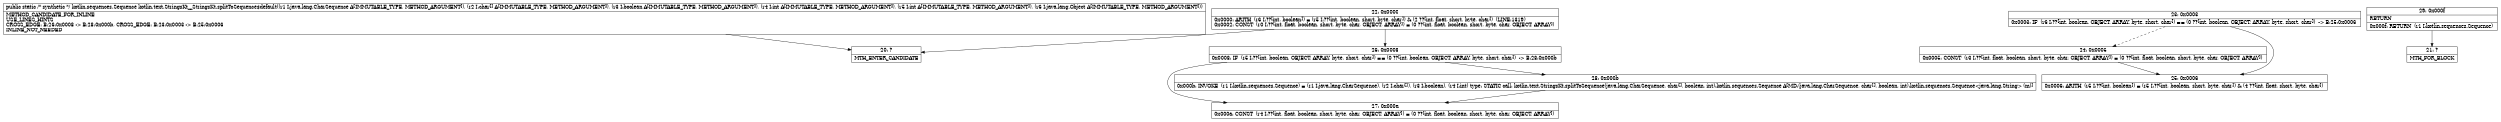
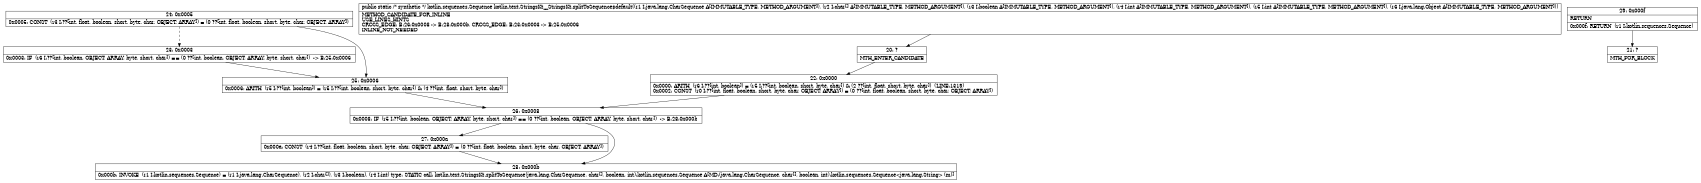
  digraph {
    node [shape=record]
    n1 [label="{20\:\ ?|MTH_ENTER_CANDIDATE\l}"]
    n2 [label="{22\:\ 0x0000|0x0000: ARITH  (r6 I:??[int, boolean]) = (r5 I:??[int, boolean, short, byte, char]) & (2 ??[int, float, short, byte, char])  (LINE:1319)\l0x0002: CONST  (r0 I:??[int, float, boolean, short, byte, char, OBJECT, ARRAY]) = (0 ??[int, float, boolean, short, byte, char, OBJECT, ARRAY]) \l}"]
    n3 [label="{26\:\ 0x0008|0x0008: IF  (r5 I:??[int, boolean, OBJECT, ARRAY, byte, short, char]) == (0 ??[int, boolean, OBJECT, ARRAY, byte, short, char])  \-\> B:28:0x000b \l}"]
    n4 [label="{23\:\ 0x0003|0x0003: IF  (r6 I:??[int, boolean, OBJECT, ARRAY, byte, short, char]) == (0 ??[int, boolean, OBJECT, ARRAY, byte, short, char])  \-\> B:25:0x0006 \l}"]
    n5 [label="{24\:\ 0x0005|0x0005: CONST  (r3 I:??[int, float, boolean, short, byte, char, OBJECT, ARRAY]) = (0 ??[int, float, boolean, short, byte, char, OBJECT, ARRAY]) \l}"]
    n6 [label="{25\:\ 0x0006|0x0006: ARITH  (r5 I:??[int, boolean]) = (r5 I:??[int, boolean, short, byte, char]) & (4 ??[int, float, short, byte, char]) \l}"]
    n7 [label="{27\:\ 0x000a|0x000a: CONST  (r4 I:??[int, float, boolean, short, byte, char, OBJECT, ARRAY]) = (0 ??[int, float, boolean, short, byte, char, OBJECT, ARRAY]) \l}"]
    n8 [label="{28\:\ 0x000b|0x000b: INVOKE  (r1 I:kotlin.sequences.Sequence) = (r1 I:java.lang.CharSequence), (r2 I:char[]), (r3 I:boolean), (r4 I:int) type: STATIC call: kotlin.text.StringsKt.splitToSequence(java.lang.CharSequence, char[], boolean, int):kotlin.sequences.Sequence A[MD:(java.lang.CharSequence, char[], boolean, int):kotlin.sequences.Sequence\<java.lang.String\> (m)]\l}"]
    n9 [label="{29\:\ 0x000f|RETURN\l|0x000f: RETURN  (r1 I:kotlin.sequences.Sequence) \l}"]
    n10 [label="{21\:\ ?|MTH_FOR_BLOCK\l}"]
    n11 [label="{public static \/* synthetic *\/ kotlin.sequences.Sequence kotlin.text.StringsKt__StringsKt.splitToSequence$default((r1 I:java.lang.CharSequence A[IMMUTABLE_TYPE, METHOD_ARGUMENT]), (r2 I:char[] A[IMMUTABLE_TYPE, METHOD_ARGUMENT]), (r3 I:boolean A[IMMUTABLE_TYPE, METHOD_ARGUMENT]), (r4 I:int A[IMMUTABLE_TYPE, METHOD_ARGUMENT]), (r5 I:int A[IMMUTABLE_TYPE, METHOD_ARGUMENT]), (r6 I:java.lang.Object A[IMMUTABLE_TYPE, METHOD_ARGUMENT]))  | METHOD_CANDIDATE_FOR_INLINE\lUSE_LINES_HINTS\lCROSS_EDGE: B:26:0x0008 \-\> B:28:0x000b, CROSS_EDGE: B:23:0x0003 \-\> B:25:0x0006\lINLINE_NOT_NEEDED\l}"]
-   n2 -> n1
+   n1 -> n2
    n2 -> n3
    n3 -> n7 [style=solid]
    n3 -> n8
-   n4 -> n5 [style=dashed]
+   n5 -> n4 [style=dashed]
    n4 -> n6
    n5 -> n6
-   n8 -> n7
+   n6 -> n3
+   n7 -> n8
    n9 -> n10
    n11 -> n1
  }
